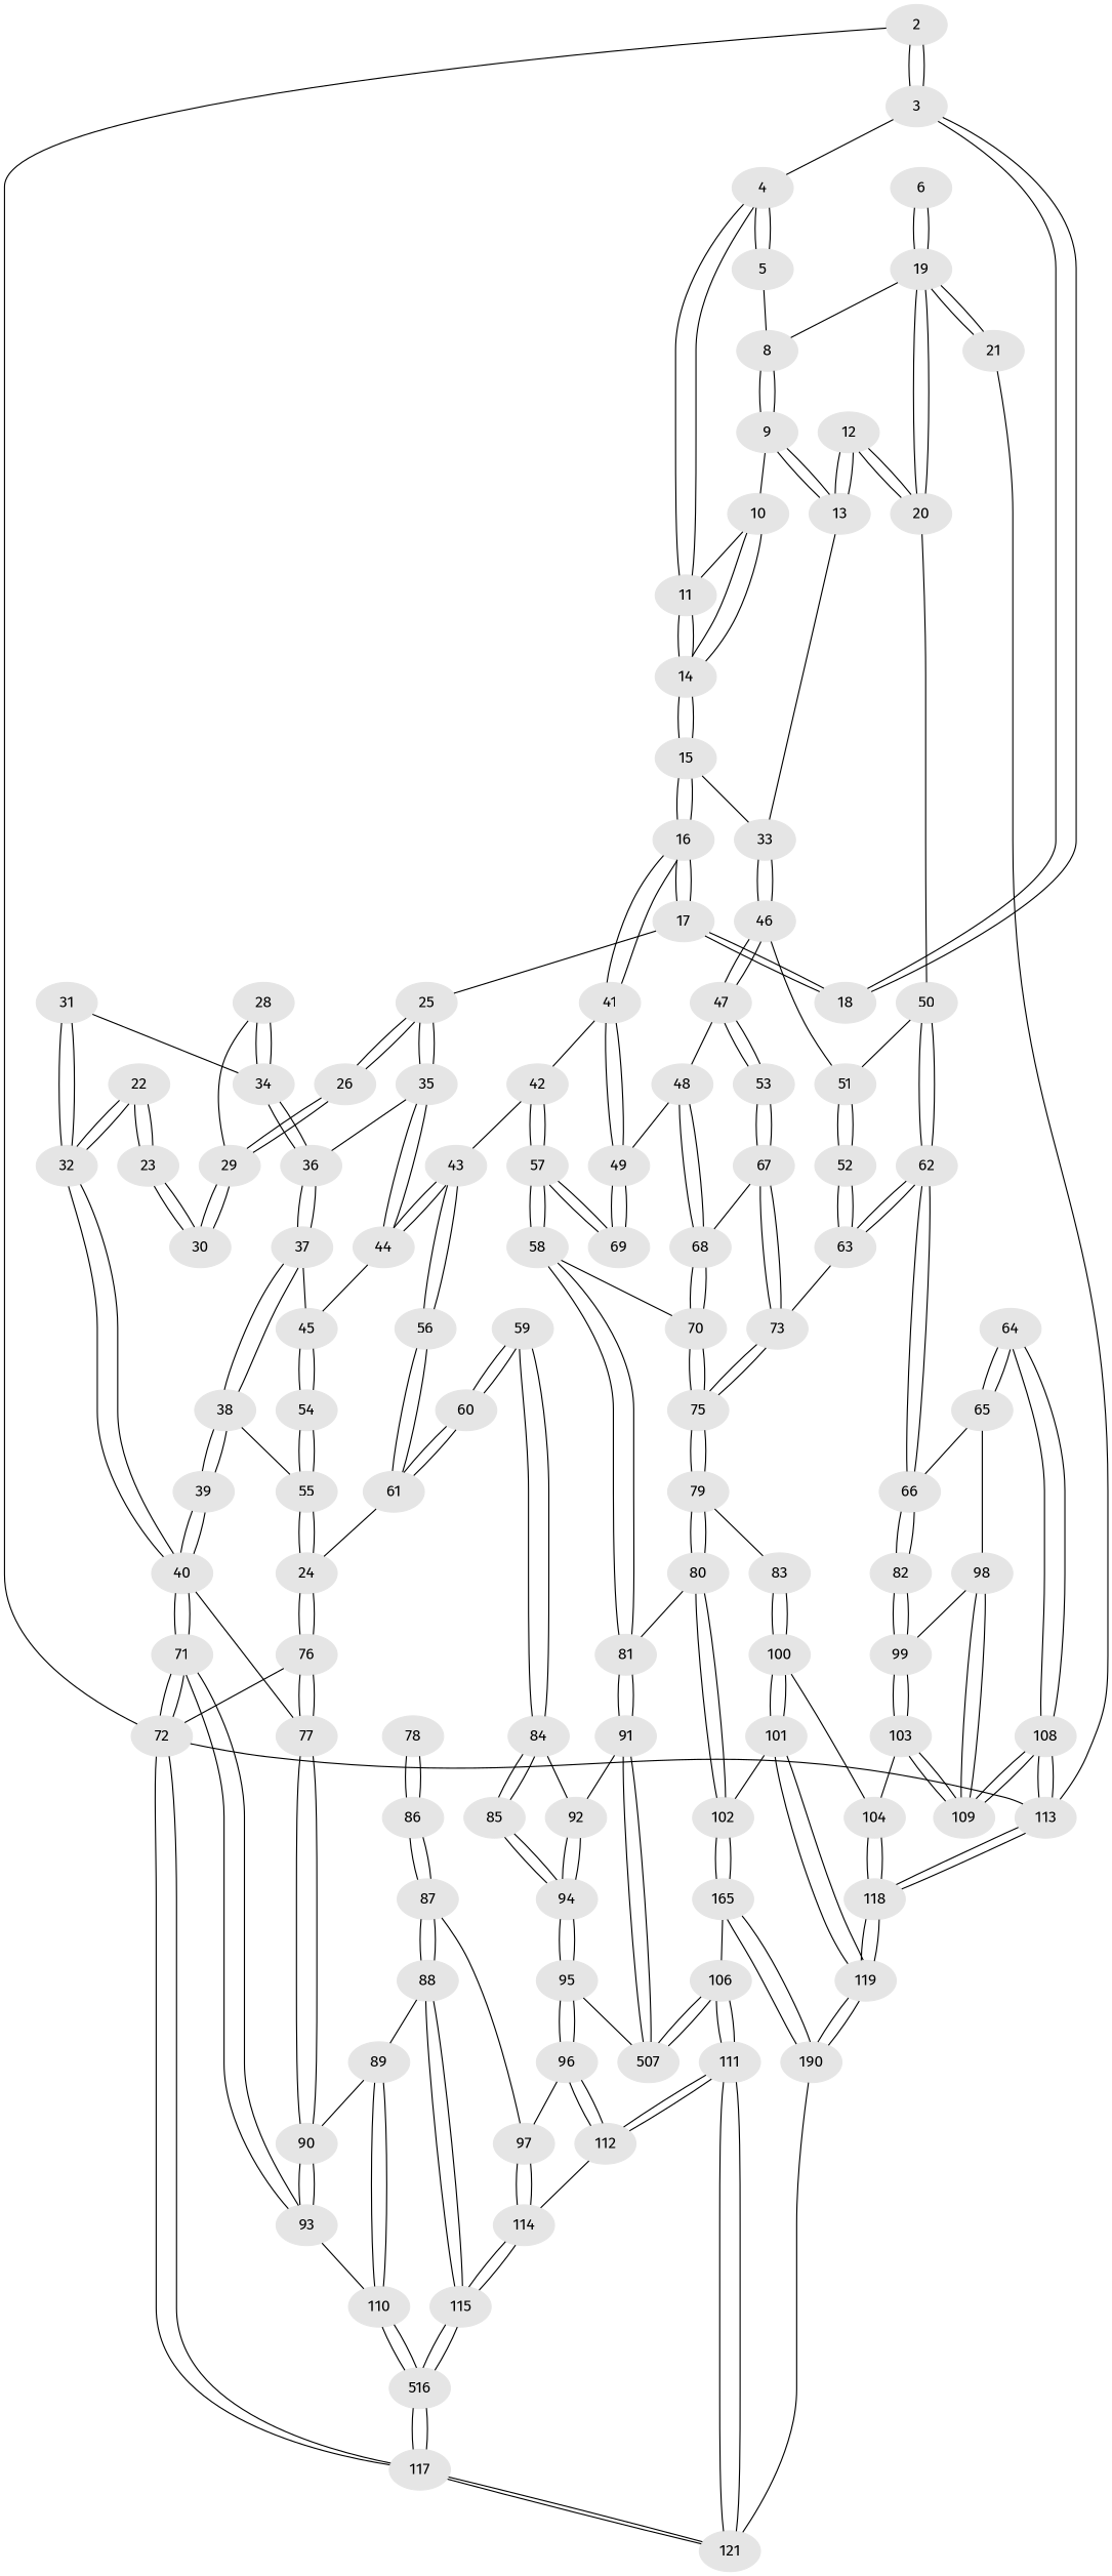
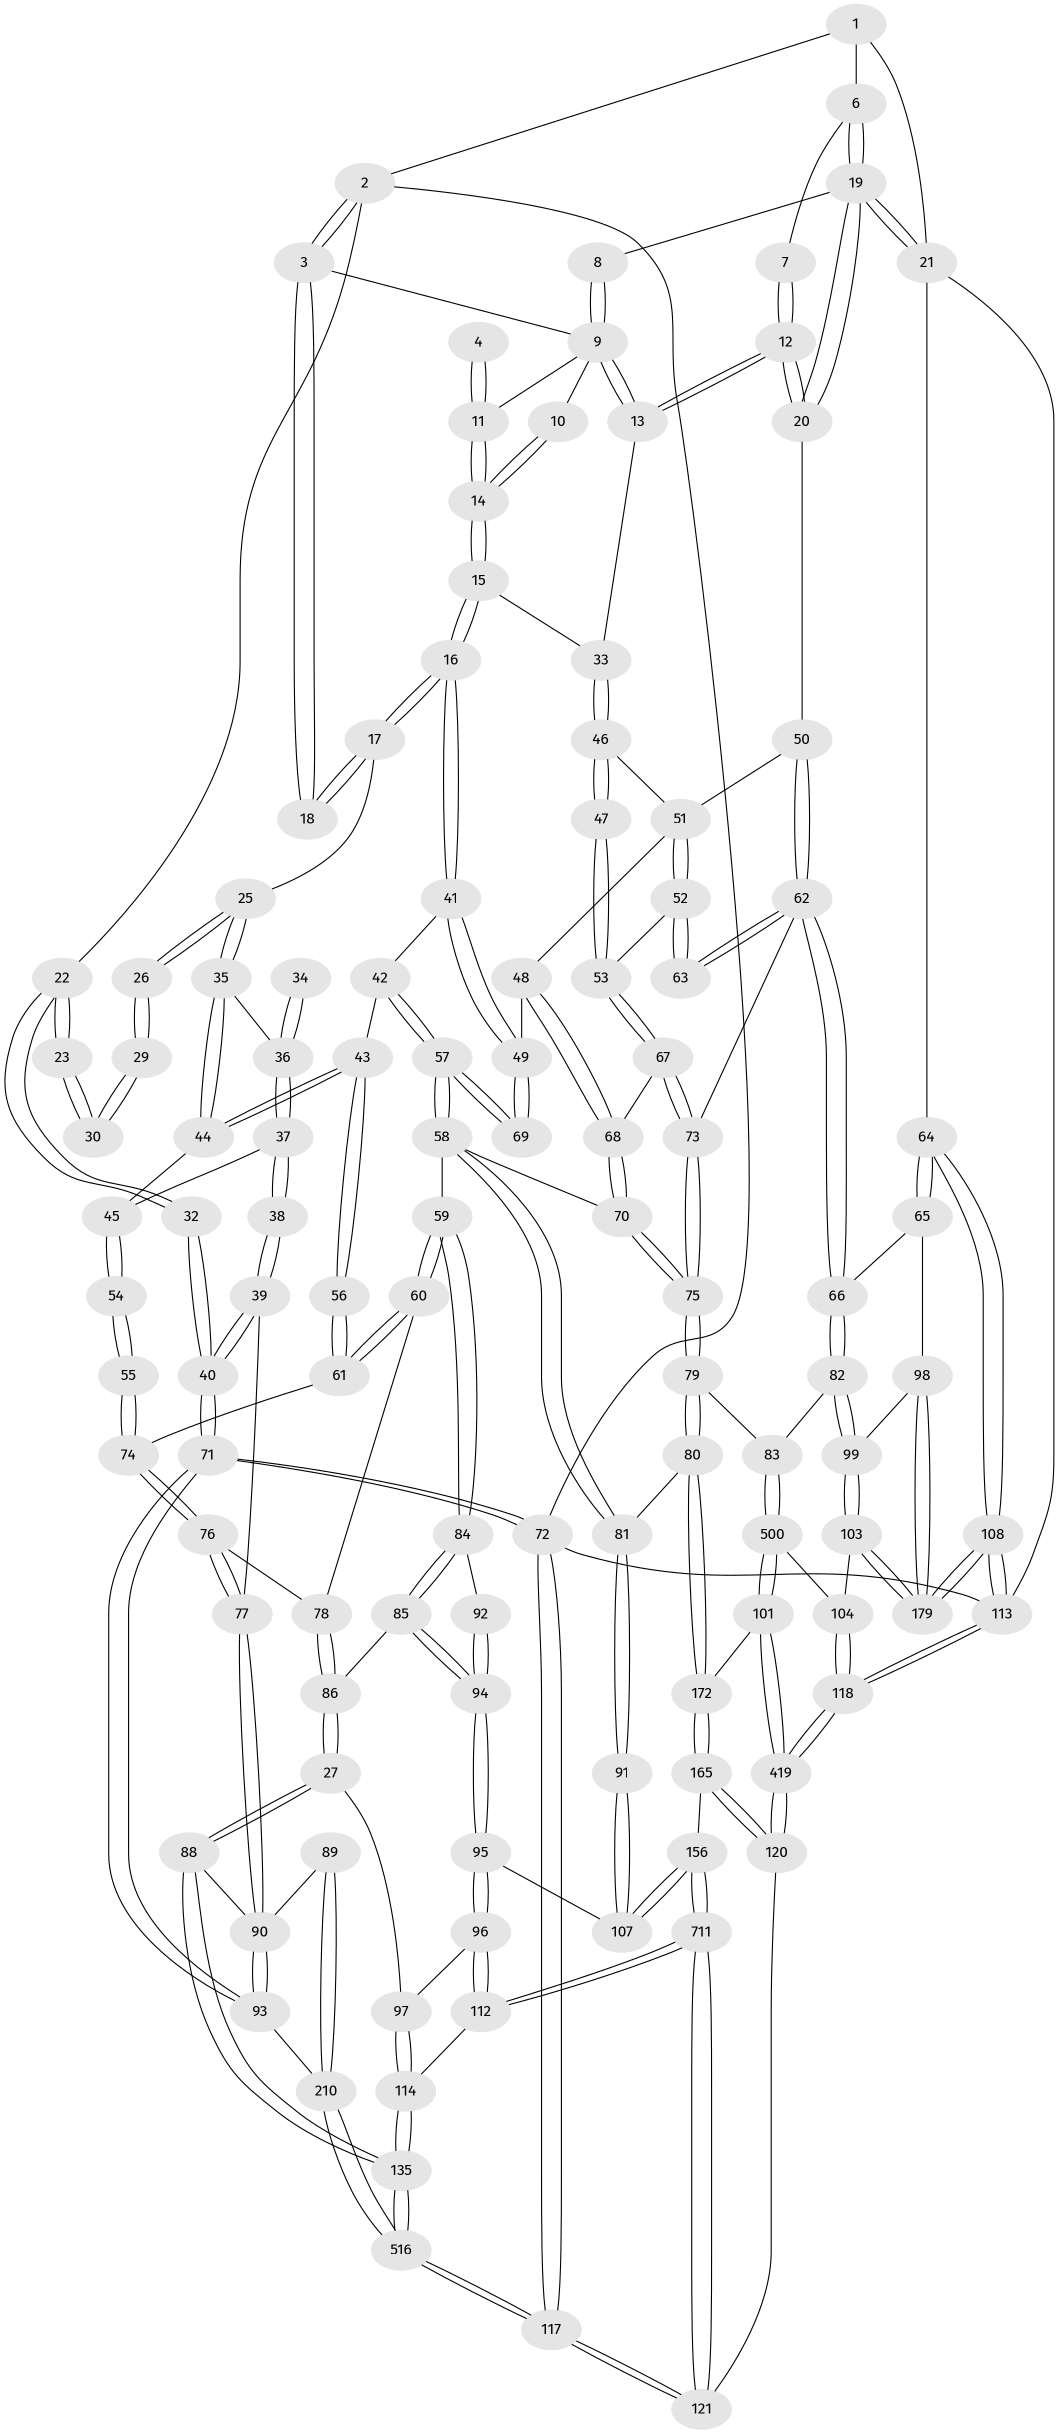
  graph {
    fontname="Fira Sans"
    node [color=gray90 fontname="Fira Sans" style=filled]
    edge [fontname="Fira Sans"]
+   1
    2
    6
    21
    3
    22
    72
+   7
    19
    64
    113
    4
    18
    23
    32
    117
-   5
    11
    8
    14
    9
    12
    20
    13
    10
    33
    15
    50
    46
    16
    17
    41
    25
    42
    49
    26
    35
    51
    62
    65
    108
    118
    30
    40
    29
    36
    44
-   28
    34
-   31
    71
    47
    37
    45
    38
    39
    55
    54
    77
-   74 [label=24]
+   74
    90
    93
    43
    57
    69
    56
    58
    61
    48
    53
    52
    68
    67
    70
    63
    66
    73
    76
    59
    81
    60
    84
    91
    78
    85
    92
    86
    82
    75
    98
-   109
+   109 [label=179]
    99
    83
    79
-   110
+   110 [label=210]
    121
    80
-   87
-   102
-   100
+   87 [label=27]
+   102 [label=172]
+   100 [label=500]
    n101 [label=165]
-   107 [label=507]
+   107
    103
    101
    104
    94
    95
    88
    97
    89
-   115
+   115 [label=135]
    114
    n113 [label=516]
    96
    112
-   119
-   120 [label=190]
-   106
-   111
+   119 [label=419]
+   120
+   106 [label=156]
+   111 [label=711]
+   1 -- 2
+   1 -- 6
+   1 -- 21
    2 -- 3
    2 -- 3
+   2 -- 22
    2 -- 72
+   6 -- 7
    6 -- 19
    6 -- 19
+   21 -- 64
    21 -- 113
-   3 -- 4
+   3 -- 9
    3 -- 18
    3 -- 18
    22 -- 23
    22 -- 23
    22 -- 32
    22 -- 32
    72 -- 113
    72 -- 117
    72 -- 117
+   7 -- 12
+   7 -- 12
    19 -- 21
    19 -- 21
    19 -- 8
    19 -- 20
    19 -- 20
    64 -- 65
    64 -- 65
    64 -- 108
    64 -- 108
    113 -- 118
    113 -- 118
-   4 -- 5
-   4 -- 5
    4 -- 11
    4 -- 11
    23 -- 30
    23 -- 30
    32 -- 40
    32 -- 40
    117 -- 121
    117 -- 121
-   5 -- 8
    11 -- 14
    11 -- 14
    8 -- 9
    8 -- 9
    14 -- 15
    14 -- 15
    9 -- 13
    9 -- 13
    9 -- 10
    12 -- 20
    12 -- 20
    12 -- 13
    12 -- 13
    20 -- 50
    13 -- 33
-   10 -- 11
+   9 -- 11
    10 -- 14
    10 -- 14
    33 -- 46
    33 -- 46
    15 -- 33
    15 -- 16
    15 -- 16
    50 -- 51
    50 -- 62
    50 -- 62
    46 -- 51
    46 -- 47
    46 -- 47
    16 -- 17
    16 -- 17
    16 -- 41
    16 -- 41
    17 -- 18
    17 -- 18
    17 -- 25
    41 -- 42
    41 -- 49
    41 -- 49
    25 -- 26
    25 -- 26
    25 -- 35
    25 -- 35
    42 -- 43
    42 -- 57
    42 -- 57
    49 -- 69
    49 -- 69
    26 -- 29
    26 -- 29
    35 -- 36
    35 -- 44
    35 -- 44
    51 -- 52
    51 -- 52
    62 -- 63
    62 -- 63
    62 -- 66
    62 -- 66
    65 -- 66
    65 -- 98
    108 -- 113
    108 -- 113
    108 -- 109
    108 -- 109
    118 -- 119
    118 -- 119
    40 -- 71
    40 -- 71
    29 -- 30
    29 -- 30
    36 -- 37
    36 -- 37
    44 -- 45
-   28 -- 29
-   28 -- 34
-   28 -- 34
    34 -- 36
    34 -- 36
-   31 -- 32
-   31 -- 32
-   31 -- 34
    71 -- 72
    71 -- 72
    71 -- 93
    71 -- 93
-   47 -- 48
+   51 -- 48
    47 -- 53
    47 -- 53
    37 -- 45
    37 -- 38
    37 -- 38
    45 -- 54
    45 -- 54
    38 -- 39
    38 -- 39
-   38 -- 55
    39 -- 40
    39 -- 40
-   40 -- 77
+   39 -- 77
    55 -- 74
    55 -- 74
    54 -- 55
    54 -- 55
    77 -- 90
    77 -- 90
    74 -- 76
    74 -- 76
    90 -- 93
    90 -- 93
    93 -- 110
    43 -- 44
    43 -- 44
    43 -- 56
    43 -- 56
    57 -- 69
    57 -- 69
    57 -- 58
    57 -- 58
    56 -- 61
    56 -- 61
    58 -- 70
+   58 -- 59
    58 -- 81
    58 -- 81
    61 -- 74
    48 -- 49
    48 -- 68
    48 -- 68
    53 -- 67
    53 -- 67
+   52 -- 53
    52 -- 63
    52 -- 63
    68 -- 70
    68 -- 70
    67 -- 68
    67 -- 73
    67 -- 73
    70 -- 75
    70 -- 75
-   63 -- 73
+   62 -- 73
    66 -- 82
    66 -- 82
    73 -- 75
    73 -- 75
    76 -- 77
    76 -- 77
-   76 -- 72
+   76 -- 78
    59 -- 60
    59 -- 60
    59 -- 84
    59 -- 84
    81 -- 91
    81 -- 91
    60 -- 61
    60 -- 61
+   60 -- 78
    84 -- 85
    84 -- 85
    84 -- 92
-   91 -- 92
    91 -- 107
    91 -- 107
    78 -- 86
    78 -- 86
+   85 -- 86
    85 -- 94
    85 -- 94
    92 -- 94
    92 -- 94
    86 -- 87
    86 -- 87
    82 -- 99
    82 -- 99
+   82 -- 83
    75 -- 79
    75 -- 79
    98 -- 109
    98 -- 109
    98 -- 99
    99 -- 103
    99 -- 103
    83 -- 100
    83 -- 100
    79 -- 83
    79 -- 80
    79 -- 80
    110 -- n113
    110 -- n113
    80 -- 81
    80 -- 102
    80 -- 102
    87 -- 88
    87 -- 88
    87 -- 97
    102 -- n101
    102 -- n101
    100 -- 101
    100 -- 101
    100 -- 104
    n101 -- 120
    n101 -- 120
    n101 -- 106
    103 -- 109
    103 -- 109
    103 -- 104
    101 -- 102
    101 -- 119
    101 -- 119
    104 -- 118
    104 -- 118
    94 -- 95
    94 -- 95
    95 -- 107
    95 -- 96
    95 -- 96
-   88 -- 89
+   88 -- 90
    88 -- 115
    88 -- 115
    97 -- 114
    97 -- 114
    89 -- 90
    89 -- 110
    89 -- 110
    115 -- n113
    115 -- n113
    114 -- 115
    114 -- 115
    n113 -- 117
    n113 -- 117
    96 -- 97
    96 -- 112
    96 -- 112
    112 -- 114
    119 -- 120
    119 -- 120
    120 -- 121
    106 -- 107
    106 -- 107
    106 -- 111
    106 -- 111
    111 -- 121
    111 -- 121
    111 -- 112
    111 -- 112
  }
